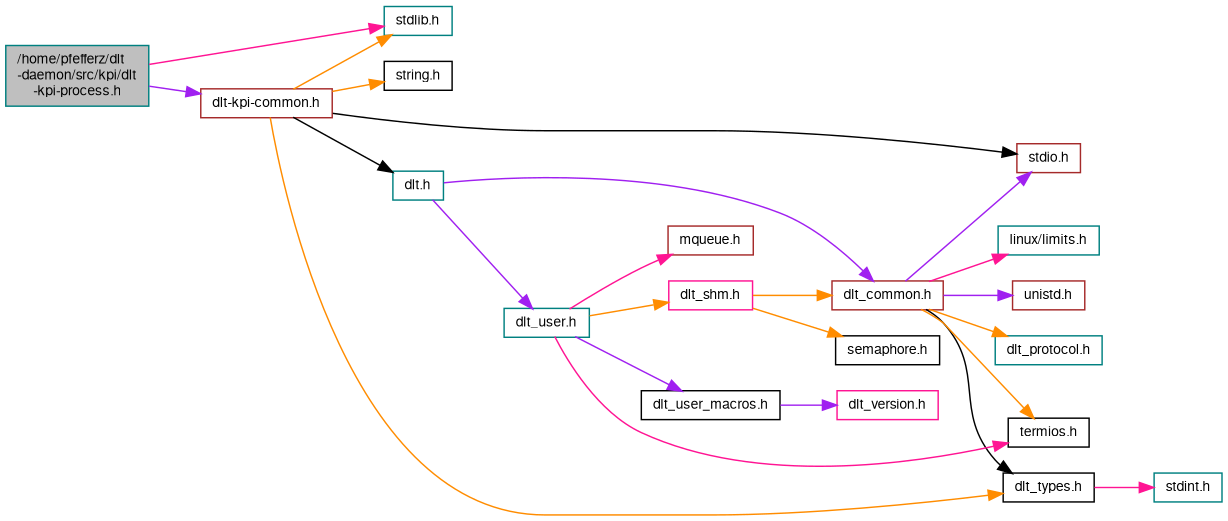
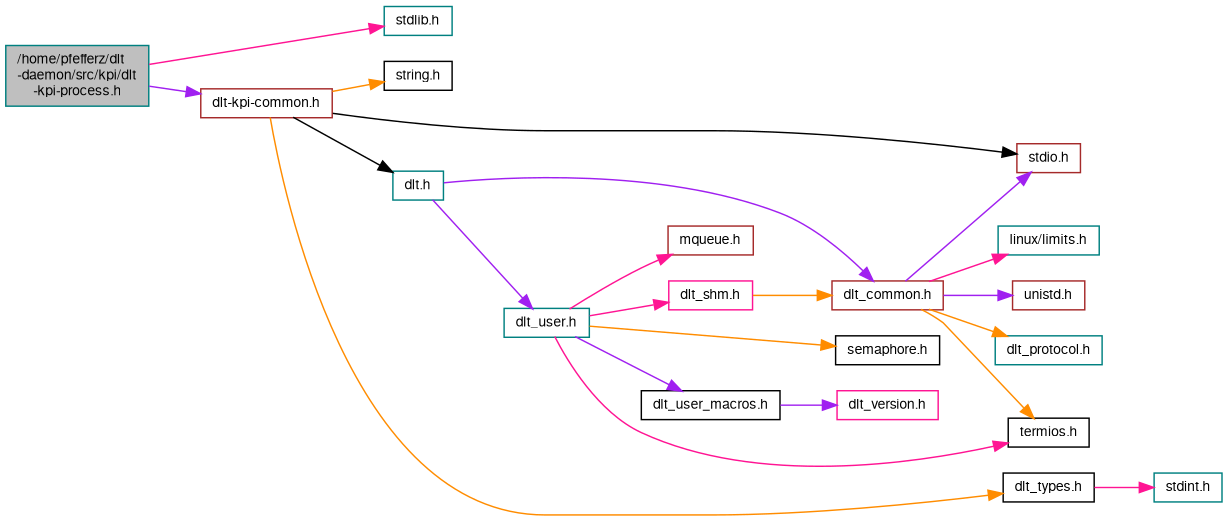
  digraph {
    rankdir=LR
    node [color=teal fillcolor=white fontname=FreeSans fontsize=10 shape=record style=filled]
    edge [color=darkorange fontname=FreeSans fontsize=10 labelfontname=FreeSans labelfontsize=10 style=solid]
    n1 [fillcolor=grey75 fontcolor=black height=0.2 label="/home/pfefferz/dlt\l-daemon/src/kpi/dlt\l-kpi-process.h" width=0.4]
    n2 [height=0.2 label="stdlib.h" width=0.4]
    n3 [color=brown height=0.2 label="dlt-kpi-common.h" width=0.4]
    n4 [height=0.2 label="dlt.h" width=0.4]
    n5 [color=brown height=0.2 label="dlt_common.h" width=0.4]
    n6 [height=0.2 label="dlt_user.h" width=0.4]
    n7 [color=brown height=0.2 label="stdio.h" width=0.4]
    n8 [color=black height=0.2 label="dlt_types.h" width=0.4]
    n9 [color=black height=0.2 label="string.h" width=0.4]
    n10 [height=0.2 label="linux/limits.h" width=0.4]
    n11 [color=brown height=0.2 label="unistd.h" width=0.4]
    n12 [color=black height=0.2 label="termios.h" width=0.4]
    n13 [height=0.2 label="dlt_protocol.h" width=0.4]
    n14 [color=brown height=0.2 label="mqueue.h" width=0.4]
    n15 [color=black height=0.2 label="semaphore.h" width=0.4]
    n16 [color=black height=0.2 label="dlt_user_macros.h" width=0.4]
    n17 [color=deeppink height=0.2 label="dlt_shm.h" width=0.4]
    n18 [height=0.2 label="stdint.h" width=0.4]
    n19 [color=deeppink height=0.2 label="dlt_version.h" width=0.4]
    n1 -> n2 [color=deeppink]
    n1 -> n3 [color=purple]
-   n3 -> n2
    n3 -> n4 [color=black]
    n3 -> n7 [color=black]
    n3 -> n8
    n3 -> n9
    n4 -> n5 [color=purple]
    n4 -> n6 [color=purple]
    n5 -> n7 [color=purple]
-   n5 -> n8 [color=black]
    n5 -> n10 [color=deeppink]
    n5 -> n11 [color=purple]
    n5 -> n12
    n5 -> n13
    n6 -> n12 [color=deeppink]
    n6 -> n14 [color=deeppink]
-   n17 -> n15
+   n6 -> n15
    n6 -> n16 [color=purple]
-   n6 -> n17
+   n6 -> n17 [color=deeppink]
    n8 -> n18 [color=deeppink]
    n16 -> n19 [color=purple]
    n17 -> n5
  }
